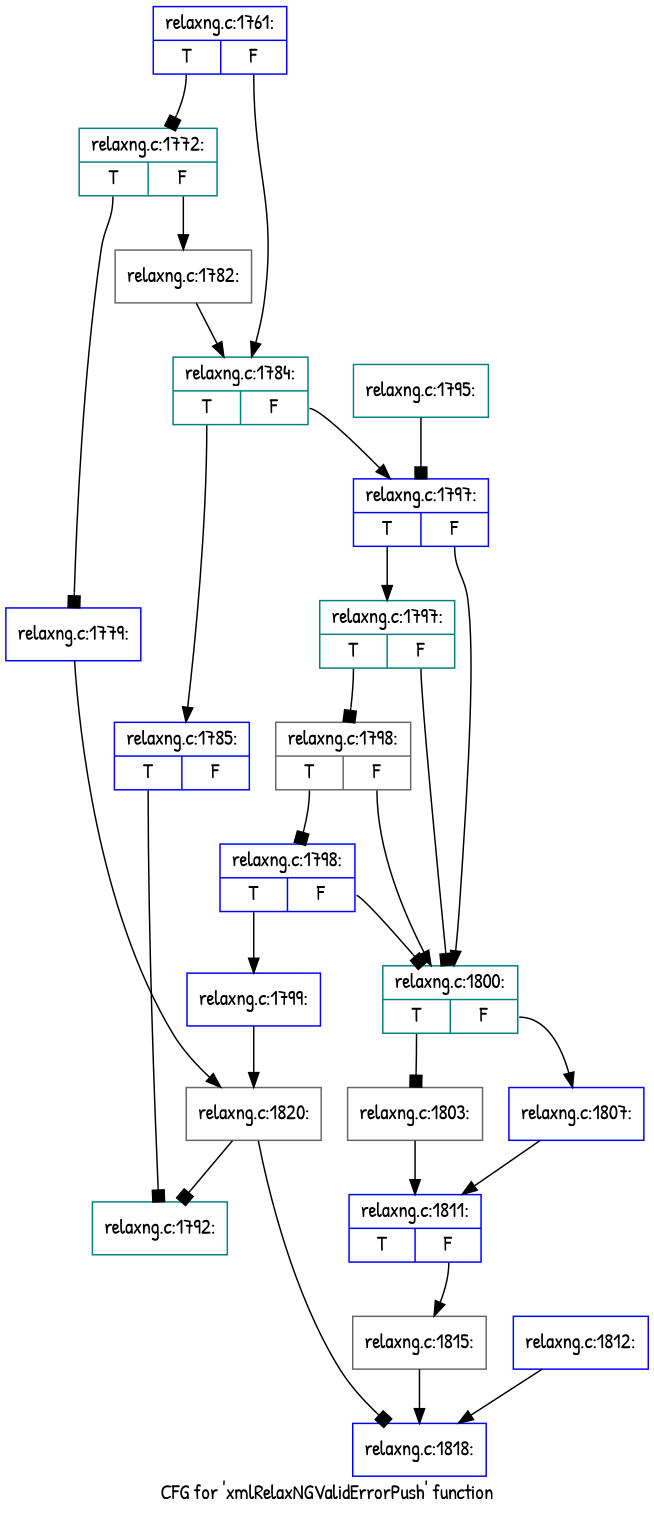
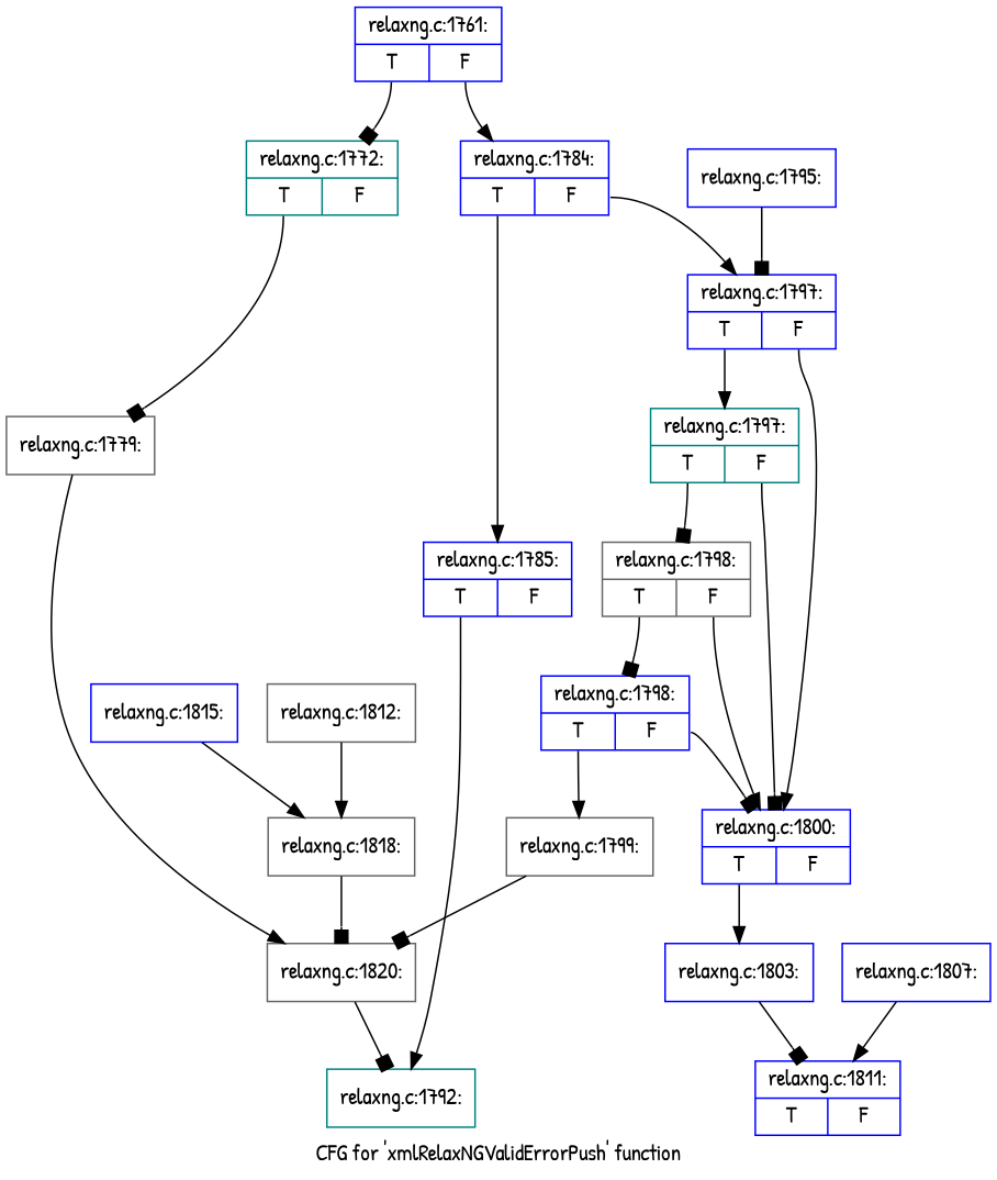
  digraph {
    fontname="Patrick Hand"
    label="CFG for 'xmlRelaxNGValidErrorPush' function"
    node [color=blue fontname="Patrick Hand" shape=record]
    edge [arrowhead=normal fontname="Patrick Hand"]
    n1 [label="{relaxng.c:1761:|{<s0>T|<s1>F}}"]
    n2 [color=teal label="{relaxng.c:1772:|{<s0>T|<s1>F}}"]
-   n3 [color=teal label="{relaxng.c:1784:|{<s0>T|<s1>F}}"]
-   n4 [label="{relaxng.c:1779:}"]
-   n5 [color=gray40 label="{relaxng.c:1782:}"]
+   n3 [label="{relaxng.c:1784:|{<s0>T|<s1>F}}"]
+   n4 [color=gray40 label="{relaxng.c:1779:}"]
    n6 [label="{relaxng.c:1785:|{<s0>T|<s1>F}}"]
    n7 [label="{relaxng.c:1797:|{<s0>T|<s1>F}}"]
    n8 [color=gray40 label="{relaxng.c:1820:}"]
    n9 [color=teal label="{relaxng.c:1792:}"]
    n10 [color=teal label="{relaxng.c:1797:|{<s0>T|<s1>F}}"]
-   n11 [color=teal label="{relaxng.c:1800:|{<s0>T|<s1>F}}"]
-   n12 [color=teal label="{relaxng.c:1795:}"]
+   n11 [label="{relaxng.c:1800:|{<s0>T|<s1>F}}"]
+   n12 [label="{relaxng.c:1795:}"]
    n13 [color=gray40 label="{relaxng.c:1798:|{<s0>T|<s1>F}}"]
-   n14 [color=gray40 label="{relaxng.c:1803:}"]
+   n14 [label="{relaxng.c:1803:}"]
    n15 [label="{relaxng.c:1807:}"]
    n16 [label="{relaxng.c:1798:|{<s0>T|<s1>F}}"]
    n17 [label="{relaxng.c:1811:|{<s0>T|<s1>F}}"]
-   n18 [label="{relaxng.c:1799:}"]
-   n19 [color=gray40 label="{relaxng.c:1815:}"]
-   n20 [label="{relaxng.c:1812:}"]
-   n21 [label="{relaxng.c:1818:}"]
+   n18 [color=gray40 label="{relaxng.c:1799:}"]
+   n19 [label="{relaxng.c:1815:}"]
+   n20 [color=gray40 label="{relaxng.c:1812:}"]
+   n21 [color=gray40 label="{relaxng.c:1818:}"]
    n1 -> n2 [arrowhead=box tailport=s0]
    n1 -> n3 [tailport=s1]
    n2 -> n4 [arrowhead=box tailport=s0]
-   n2 -> n5 [tailport=s1]
    n3 -> n6 [tailport=s0]
    n3 -> n7 [tailport=s1]
    n4 -> n8
-   n5 -> n3
-   n6 -> n9 [arrowhead=box tailport=s0]
+   n6 -> n9 [tailport=s0]
    n7 -> n10 [tailport=s0]
    n7 -> n11 [tailport=s1]
    n8 -> n9 [arrowhead=box]
    n10 -> n11 [arrowhead=box tailport=s1]
    n10 -> n13 [arrowhead=box tailport=s0]
-   n11 -> n14 [arrowhead=box tailport=s0]
-   n11 -> n15 [tailport=s1]
+   n11 -> n14 [tailport=s0]
    n12 -> n7 [arrowhead=box]
    n13 -> n11 [tailport=s1]
    n13 -> n16 [arrowhead=box tailport=s0]
-   n14 -> n17
+   n14 -> n17 [arrowhead=box]
    n15 -> n17
    n16 -> n11 [arrowhead=box tailport=s1]
    n16 -> n18 [tailport=s0]
-   n17 -> n19 [tailport=s1]
-   n18 -> n8
+   n18 -> n8 [arrowhead=box]
    n19 -> n21
    n20 -> n21
-   n8 -> n21 [arrowhead=box]
+   n21 -> n8 [arrowhead=box]
  }
